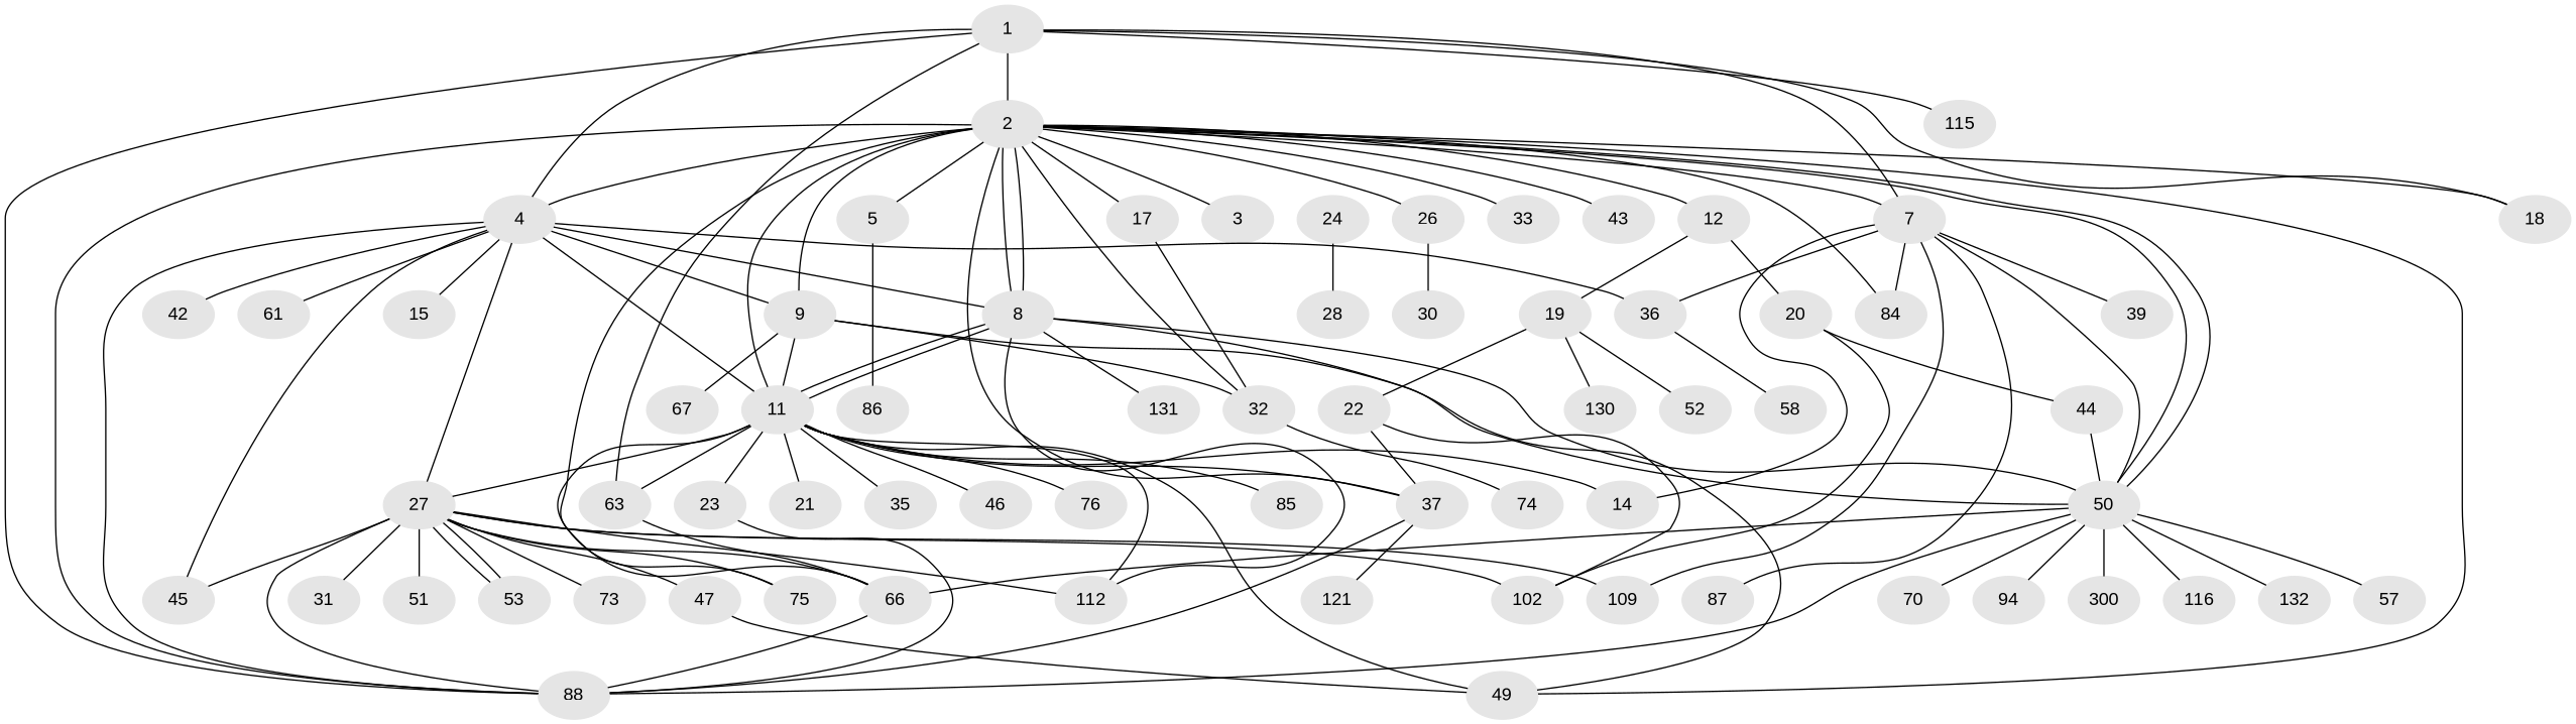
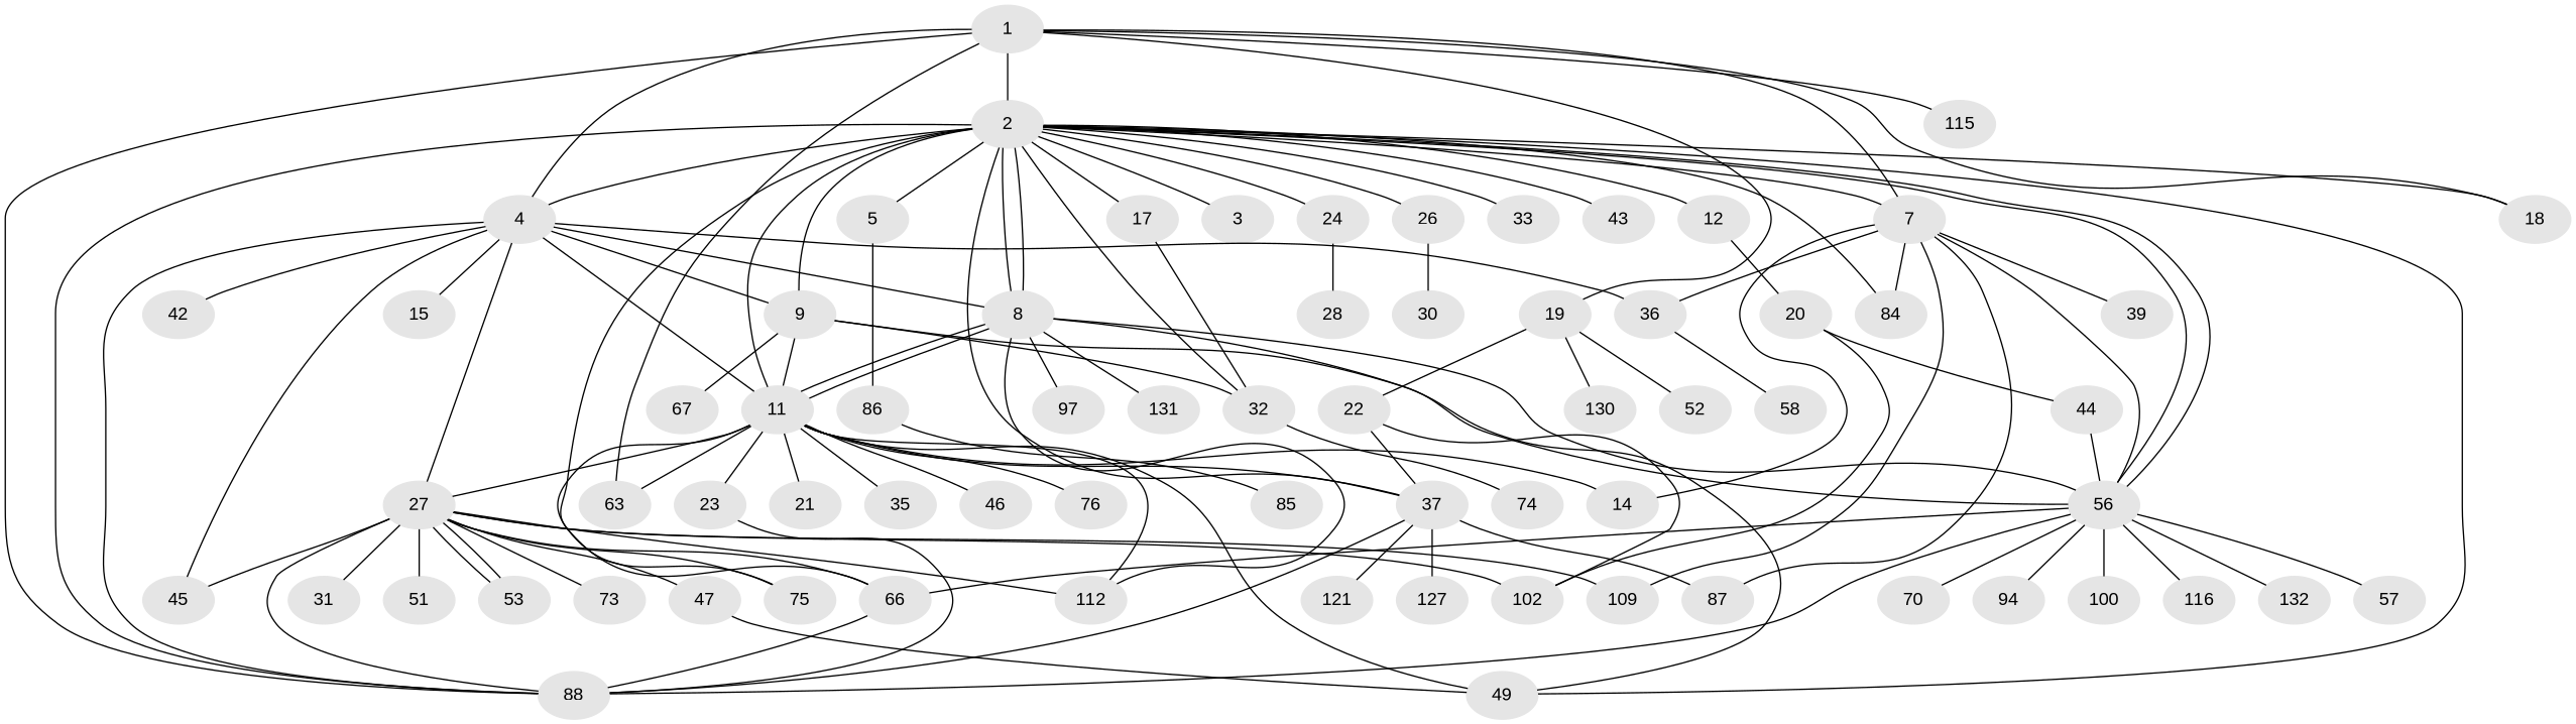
  graph {
    fontname="Liberation Sans"
    node [color=gray90 fontname="Liberation Sans" style=filled]
    edge [fontname="Liberation Sans"]
    1 [super="+10+98+114+134"]
    2 [super="+90+96+108+83+48+25+6"]
    4 [super="+105+123+55+68+13+29+69"]
    7
    18
    19
    63 [super="+77"]
    88 [super="+99"]
    115
    3
    5
    8 [super="+34"]
    9
    11 [super="+80+54"]
    12
    17
    24
    26 [super="+135"]
    32
    33
    37 [super="+40"]
    43
    49 [super="+65"]
-   56 [label=50]
+   56
    66 [super="+103+120"]
    84
    15
    27
    36
    42
    45
-   61
    14
    39 [super="+92"]
    87
    109
    22 [super="+64"]
    52 [super="+107"]
    130
    86
+   97
    112 [super="+113"]
    131
    67
    85 [super="+89+122"]
    21
    23
    35
    46
    75 [super="+129"]
    76
    20
    28
    30 [super="+91"]
    74
    121
+   127
    57 [super="+82"]
    70
    94
-   100 [label=300]
+   100
    116
    132
    102 [super="+106"]
    31
    47
    51
    53
    73
    58
    44 [super="+124"]
    1 -- 2 [weight=5]
    1 -- 4 [weight=2]
    1 -- 7
    1 -- 18
-   12 -- 19
+   1 -- 19
    1 -- 63
    1 -- 88
    1 -- 115
    2 -- 4 [weight=3]
    2 -- 7
    2 -- 18
    2 -- 88
    2 -- 3
    2 -- 5
    2 -- 8 [weight=2]
    2 -- 8
    2 -- 9 [weight=5]
    2 -- 11 [weight=2]
    2 -- 12
    2 -- 17 [weight=3]
+   2 -- 24
    2 -- 26
    2 -- 32
    2 -- 33
    2 -- 37 [weight=2]
    2 -- 43
    2 -- 49
    2 -- 56
    2 -- 56
    2 -- 66
    2 -- 84
    4 -- 88
    4 -- 8 [weight=2]
    4 -- 9
    4 -- 11
    4 -- 15
    4 -- 27 [weight=2]
    4 -- 36
    4 -- 42
    4 -- 45
-   4 -- 61
    7 -- 56
    7 -- 84
    7 -- 36
    7 -- 14
    7 -- 39
    7 -- 87
    7 -- 109
    19 -- 22
    19 -- 52
    19 -- 130
-   63 -- 66
    5 -- 86
    8 -- 11
    8 -- 11
    8 -- 49
    8 -- 56
+   8 -- 97
    8 -- 112
    8 -- 131
    9 -- 11
    9 -- 32
    9 -- 56
    9 -- 67
    11 -- 63
    11 -- 37
    11 -- 49
    11 -- 27
    11 -- 14
    11 -- 112
-   11 -- 85
+   86 -- 85
    11 -- 21
    11 -- 23
    11 -- 35
    11 -- 46
    11 -- 75
    11 -- 76
    12 -- 20
    17 -- 32
    24 -- 28
    26 -- 30
    32 -- 74
    37 -- 88
+   37 -- 87
    37 -- 121
+   37 -- 127
    56 -- 88
    56 -- 66
    56 -- 57
    56 -- 70
    56 -- 94
    56 -- 100
    56 -- 116
    56 -- 132
    66 -- 88
    27 -- 88
    27 -- 66
    27 -- 45
    27 -- 109
    27 -- 112 [weight=2]
    27 -- 75
    27 -- 102 [weight=2]
    27 -- 31
    27 -- 47
    27 -- 51
    27 -- 53
    27 -- 53
    27 -- 73
    36 -- 58
    22 -- 37
    22 -- 102
    23 -- 88
    20 -- 102
    20 -- 44
    47 -- 49
    44 -- 56
  }
